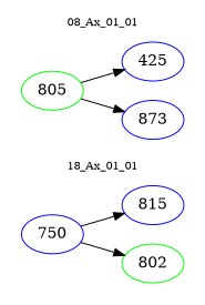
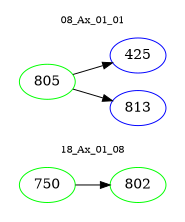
  digraph {
    rankdir=LR
    node [color=green]
    edge [color=black]
-   n1 [color=blue label=750]
+   n1 [label=750]
    n2 [label=802]
-   n3 [color=blue label=815]
    n4 [label=805]
-   n5 [color=blue label=873]
+   n5 [color=blue label=813]
    n6 [color=blue label=425]
    subgraph cluster_1 {
      color=white
      fontsize=10
-     label="18_Ax_01_01"
+     label="18_Ax_01_08"
      n1
      n2
-     n3
    }
    subgraph cluster_2 {
      color=white
      fontsize=10
      label="08_Ax_01_01"
      n4
      n5
      n6
    }
    n1 -> n2
-   n1 -> n3
    n4 -> n5
    n4 -> n6
  }
